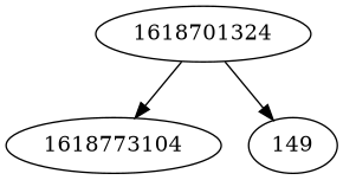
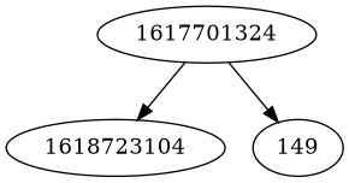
  strict digraph {
-   1618701324
-   1618723104 [label=1618773104]
+   1618701324 [label=1617701324]
+   1618723104
    149
    1618701324 -> 1618723104
    1618701324 -> 149
  }
